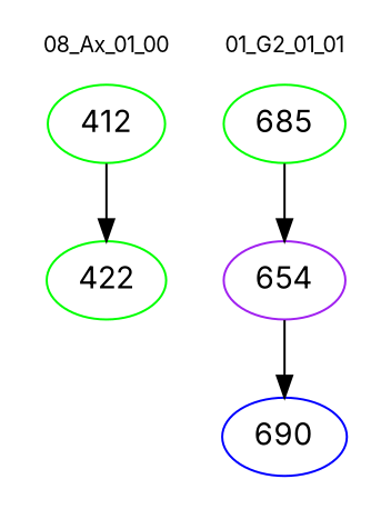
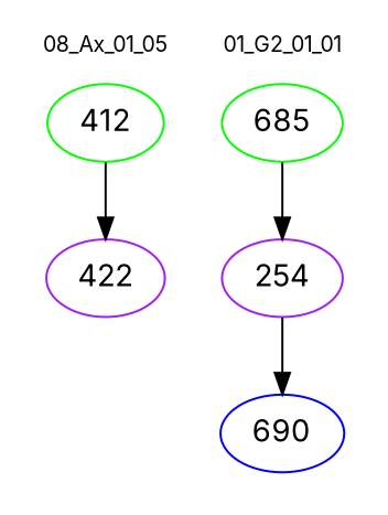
  digraph {
    fontname=Inter
    node [color=green fontname=Inter]
    edge [color=black fontname=Inter]
    n1 [label=412]
-   n2 [label=422]
+   n2 [color=purple label=422]
    n3 [label=685]
    n4 [color=blue label=690]
-   n5 [color=purple label=654]
+   n5 [color=purple label=254]
    subgraph cluster_1 {
      color=white
      fontsize=10
-     label="08_Ax_01_00"
+     label="08_Ax_01_05"
      n1
      n2
    }
    subgraph cluster_2 {
      color=white
      fontsize=10
      label="01_G2_01_01"
      n3
      n4
      n5
    }
    n1 -> n2
    n3 -> n5
    n5 -> n4
  }
